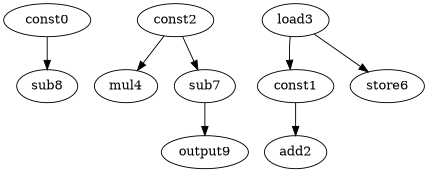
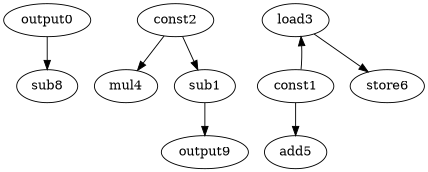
  digraph {
    node [opcode=const]
    edge [operand=0]
    n1 [label=sub8 opcode=output]
-   const0
+   const0 [label=output0]
    mul4 [opcode=mul]
    load3 [opcode=load]
    const1
-   add5 [opcode=add label=add2]
+   add5 [opcode=add]
    store6 [opcode=store]
-   sub7 [opcode=sub]
+   sub7 [opcode=sub label=sub1]
    output9 [opcode=output]
    const2
    const0 -> n1
    load3 -> store6
-   load3 -> const1
+   const1 -> load3
    const1 -> add5
    sub7 -> output9
    const2 -> mul4 [operand=1]
    const2 -> sub7 [operand=1]
  }
